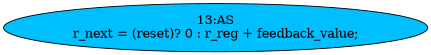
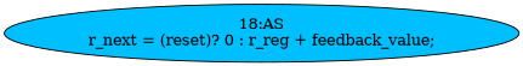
  strict digraph {
-   n1 [ast="<pyverilog.vparser.ast.Assign object at 0x7f525ca8b050>" def_var="['r_next']" fillcolor=deepskyblue label="13:AS\nr_next = (reset)? 0 : r_reg + feedback_value;" statements="[]" style=filled typ=Assign use_var="['reset', 'r_reg', 'feedback_value']"]
+   n1 [ast="<pyverilog.vparser.ast.Assign object at 0x7f525ca8b050>" def_var="['r_next']" fillcolor=deepskyblue label="18:AS\nr_next = (reset)? 0 : r_reg + feedback_value;" statements="[]" style=filled typ=Assign use_var="['reset', 'r_reg', 'feedback_value']"]
  }
